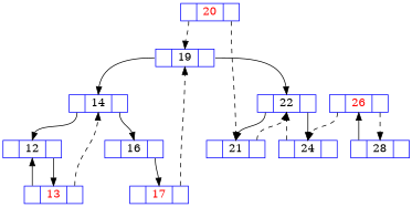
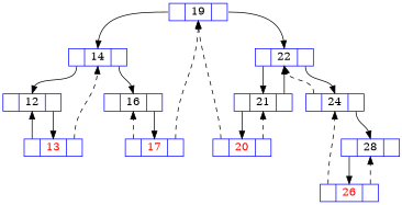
  digraph {
    node [color=blue shape=record]
    edge [headport=D tailport=R]
    n1 [height=.1 label="<L> |<D> 19|<R> "]
    n2 [height=.1 label="<L> |<D> 14|<R> "]
    n3 [height=.1 label="<L> |<D> 22|<R> "]
    n4 [height=.1 label="<L> |<D> 12|<R> "]
    n5 [height=.1 label="<L> |<D> 16|<R> "]
    n6 [height=.1 label="<L> |<D> 21|<R> "]
    n7 [height=.1 label="<L> |<D> 24|<R> "]
    n8 [fontcolor=red height=.1 label="<L> |<D> 13|<R> "]
    n9 [fontcolor=red height=.1 label="<L> |<D> 17|<R> "]
    n10 [fontcolor=red height=.1 label="<L> |<D> 20|<R> "]
    n11 [height=.1 label="<L> |<D> 28|<R> "]
    n12 [fontcolor=red height=.1 label="<L> |<D> 26|<R> "]
    n1 -> n2 [tailport=L]
    n1 -> n3
    n2 -> n4 [tailport=L]
    n2 -> n5
    n3 -> n6 [tailport=L]
    n3 -> n7
    n4 -> n8
    n5 -> n9
-   n6 -> n3 [style=dashed]
+   n6 -> n3 [style=solid]
+   n6 -> n10 [tailport=L]
    n7 -> n3 [style=dashed tailport=L]
+   n7 -> n11
    n8 -> n2 [style=dashed]
    n8 -> n4 [style=solid tailport=L]
    n9 -> n1 [style=dashed]
+   n9 -> n5 [style=dashed tailport=L]
    n10 -> n1 [style=dashed tailport=L]
    n10 -> n6 [style=dashed]
    n11 -> n12 [tailport=L]
    n12 -> n7 [style=dashed tailport=L]
    n12 -> n11 [style=dashed]
  }
